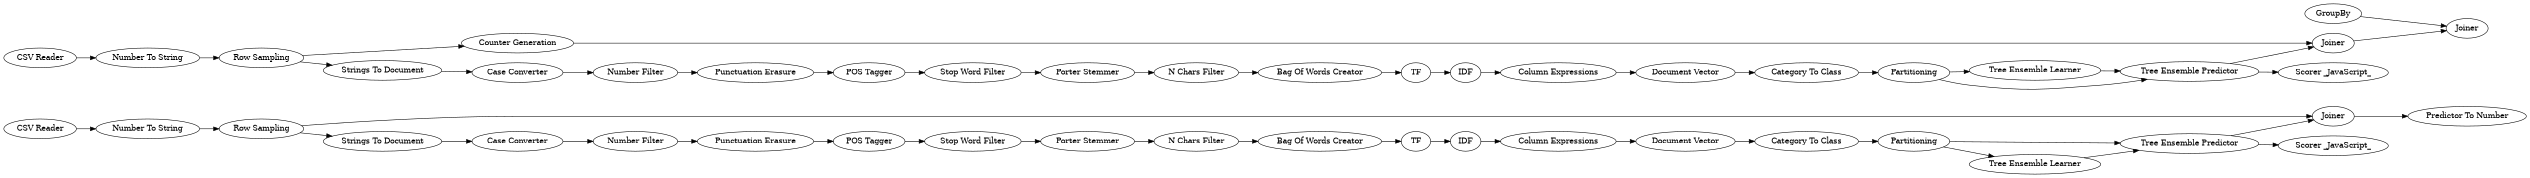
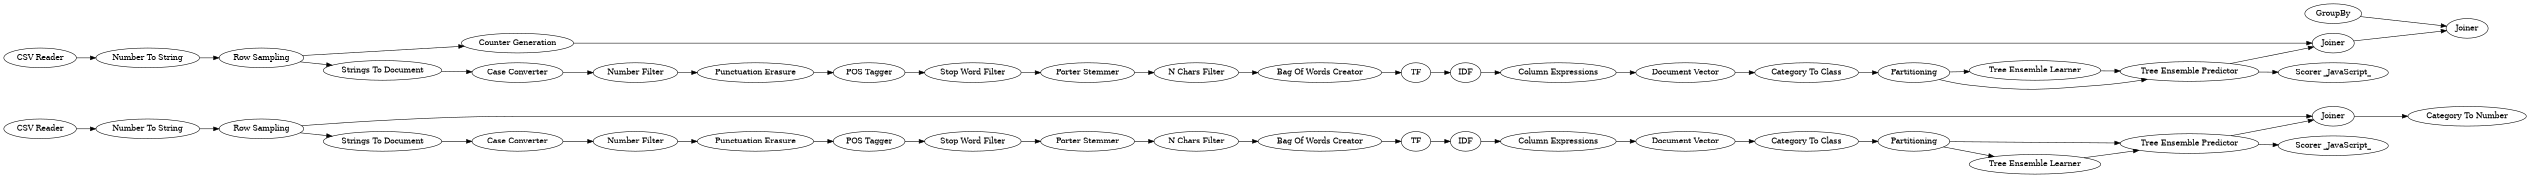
  digraph {
    rankdir=LR
    n1 [label=TF]
    n2 [label=IDF]
    n3 [label="Column Expressions"]
    n4 [label="Document Vector"]
    n5 [label="Category To Class"]
    n6 [label=Partitioning]
    n7 [label="Row Sampling"]
    n8 [label="Counter Generation"]
    n9 [label="Strings To Document"]
    n10 [label=Joiner]
    n11 [label="Case Converter"]
    n12 [label=Joiner]
    n13 [label="Case Converter"]
    n14 [label="Number Filter"]
    n15 [label="Punctuation Erasure"]
    n16 [label="Tree Ensemble Predictor"]
    n17 [label=Joiner]
    n18 [label="Scorer _JavaScript_"]
-   n19 [label="Predictor To Number"]
+   n19 [label="Category To Number"]
    n20 [label="POS Tagger"]
    n21 [label="Stop Word Filter"]
    n22 [label="Tree Ensemble Learner"]
    n23 [label="Tree Ensemble Predictor"]
    n24 [label="Document Vector"]
    n25 [label="Category To Class"]
    n26 [label="Number Filter"]
    n27 [label="Punctuation Erasure"]
    n28 [label="Scorer _JavaScript_"]
    n29 [label=Partitioning]
    n30 [label="POS Tagger"]
    n31 [label="Stop Word Filter"]
    n32 [label=TF]
    n33 [label=IDF]
    n34 [label="Column Expressions"]
    n35 [label="CSV Reader"]
    n36 [label="Number To String"]
    n37 [label="Row Sampling"]
    n38 [label=GroupBy]
    n39 [label="Strings To Document"]
    n40 [label="Porter Stemmer"]
    n41 [label="N Chars Filter"]
    n42 [label="Bag Of Words Creator"]
    n43 [label="Porter Stemmer"]
    n44 [label="CSV Reader"]
    n45 [label="Number To String"]
    n46 [label="Tree Ensemble Learner"]
    n47 [label="N Chars Filter"]
    n48 [label="Bag Of Words Creator"]
    n1 -> n2
    n2 -> n3
    n3 -> n24
    n4 -> n5
    n5 -> n6
    n6 -> n22
    n6 -> n23
    n7 -> n8
    n7 -> n9
    n8 -> n10
    n9 -> n11
    n10 -> n12
    n11 -> n26
    n13 -> n14
    n14 -> n15
    n15 -> n20
    n16 -> n17
    n16 -> n18
    n17 -> n19
    n20 -> n21
    n21 -> n40
    n22 -> n23
    n23 -> n10
    n23 -> n28
    n24 -> n25
    n25 -> n29
    n26 -> n27
    n27 -> n30
    n29 -> n16
    n29 -> n46
    n30 -> n31
    n31 -> n43
    n32 -> n33
    n33 -> n34
    n34 -> n4
    n35 -> n36
    n36 -> n37
    n37 -> n17
    n37 -> n39
    n38 -> n12
    n39 -> n13
    n40 -> n41
    n41 -> n42
    n42 -> n1
    n43 -> n47
    n44 -> n45
    n45 -> n7
    n46 -> n16
    n47 -> n48
    n48 -> n32
  }
